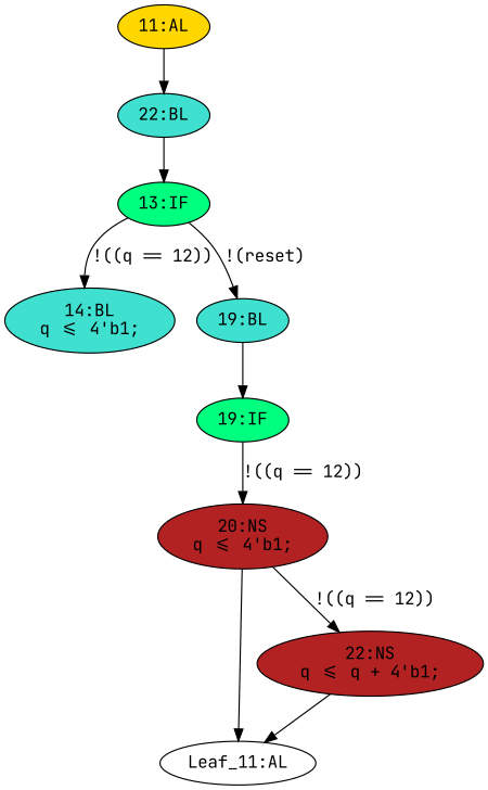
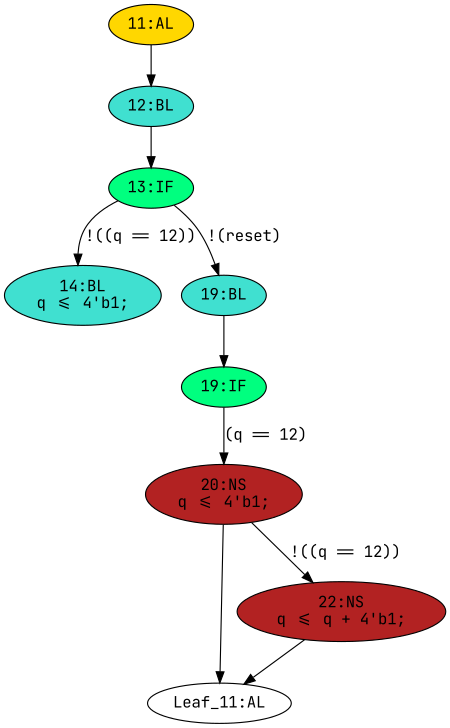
  strict digraph {
    fontname="JetBrains Mono"
    node [fillcolor=turquoise fontname="JetBrains Mono" statements="[]" style=filled typ=Block]
    edge [cond="[]" fontname="JetBrains Mono" lineno=None]
    n1 [ast="<pyverilog.vparser.ast.Block object at 0x7fee0c1785d0>" label="14:BL\nq <= 4'b1;" statements="[<pyverilog.vparser.ast.NonblockingSubstitution object at 0x7fee0c178390>]"]
    n2 [def_var="['q']" label="Leaf_11:AL" fillcolor="" statements="" style="" typ=""]
    n3 [ast="<pyverilog.vparser.ast.IfStatement object at 0x7fee0c178790>" fillcolor=springgreen label="13:IF" typ=IfStatement]
    n4 [ast="<pyverilog.vparser.ast.Block object at 0x7fee0c178810>" label="19:BL"]
    n5 [ast="<pyverilog.vparser.ast.IfStatement object at 0x7fee0c178850>" fillcolor=springgreen label="19:IF" typ=IfStatement]
    n6 [ast="<pyverilog.vparser.ast.NonblockingSubstitution object at 0x7fee0c178a90>" fillcolor=firebrick label="20:NS\nq <= 4'b1;" statements="[<pyverilog.vparser.ast.NonblockingSubstitution object at 0x7fee0c178a90>]" typ=NonblockingSubstitution]
    n7 [ast="<pyverilog.vparser.ast.NonblockingSubstitution object at 0x7fee0c178890>" fillcolor=firebrick label="22:NS\nq <= q + 4'b1;" statements="[<pyverilog.vparser.ast.NonblockingSubstitution object at 0x7fee0c178890>]" typ=NonblockingSubstitution]
-   n8 [ast="<pyverilog.vparser.ast.Block object at 0x7fee0c178710>" label="22:BL"]
+   n8 [ast="<pyverilog.vparser.ast.Block object at 0x7fee0c178710>" label="12:BL"]
    n9 [ast="<pyverilog.vparser.ast.Always object at 0x7fee0c178610>" clk_sens=True fillcolor=gold label="11:AL" sens="['clk']" typ=Always use_var="['reset', 'q']"]
    n3 -> n1 [cond="['reset']" label="!((q == 12))" lineno=13]
    n3 -> n4 [cond="['reset']" label="!(reset)" lineno=13]
    n4 -> n5
-   n5 -> n6 [cond="['q']" label="!((q == 12))" lineno=19]
+   n5 -> n6 [cond="['q']" label="(q == 12)" lineno=19]
    n6 -> n2
    n6 -> n7 [cond="['q']" label="!((q == 12))" lineno=19]
    n7 -> n2
    n8 -> n3
    n9 -> n8
  }
